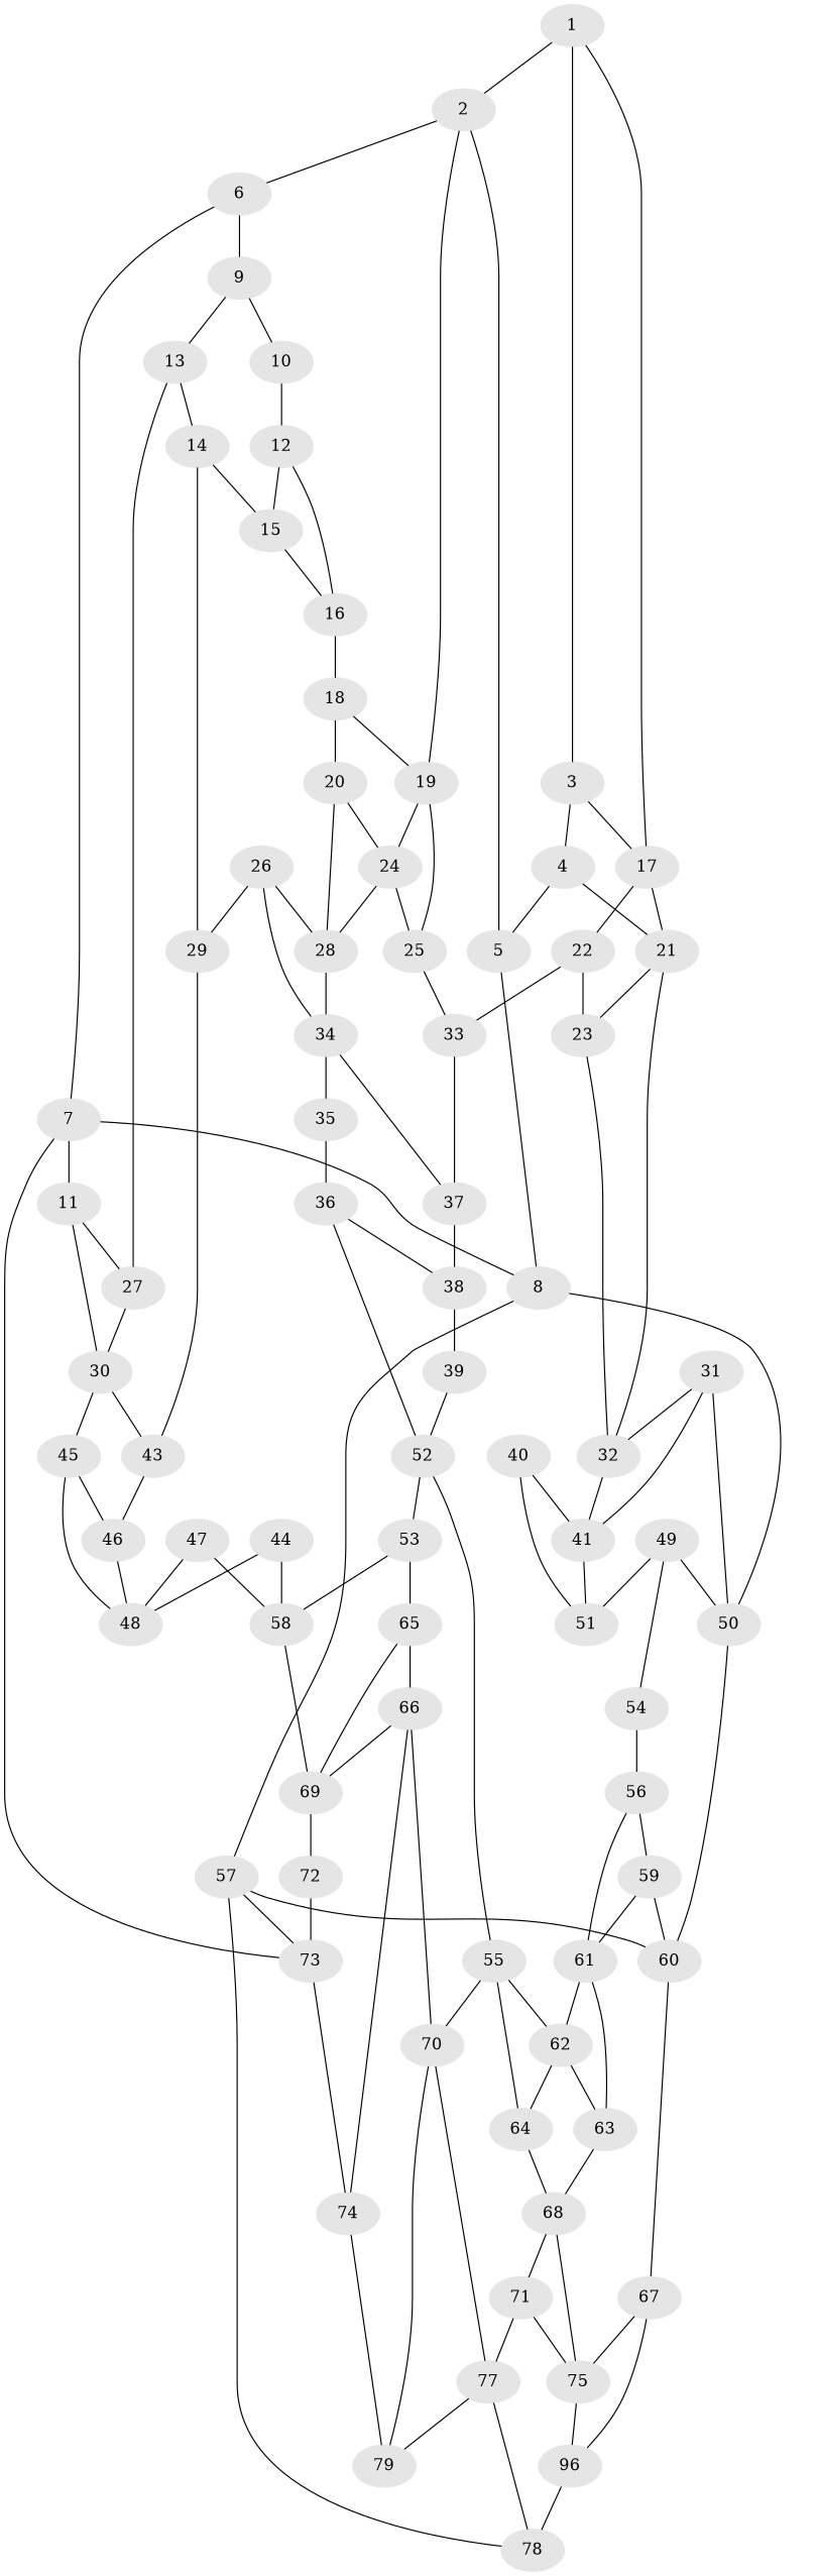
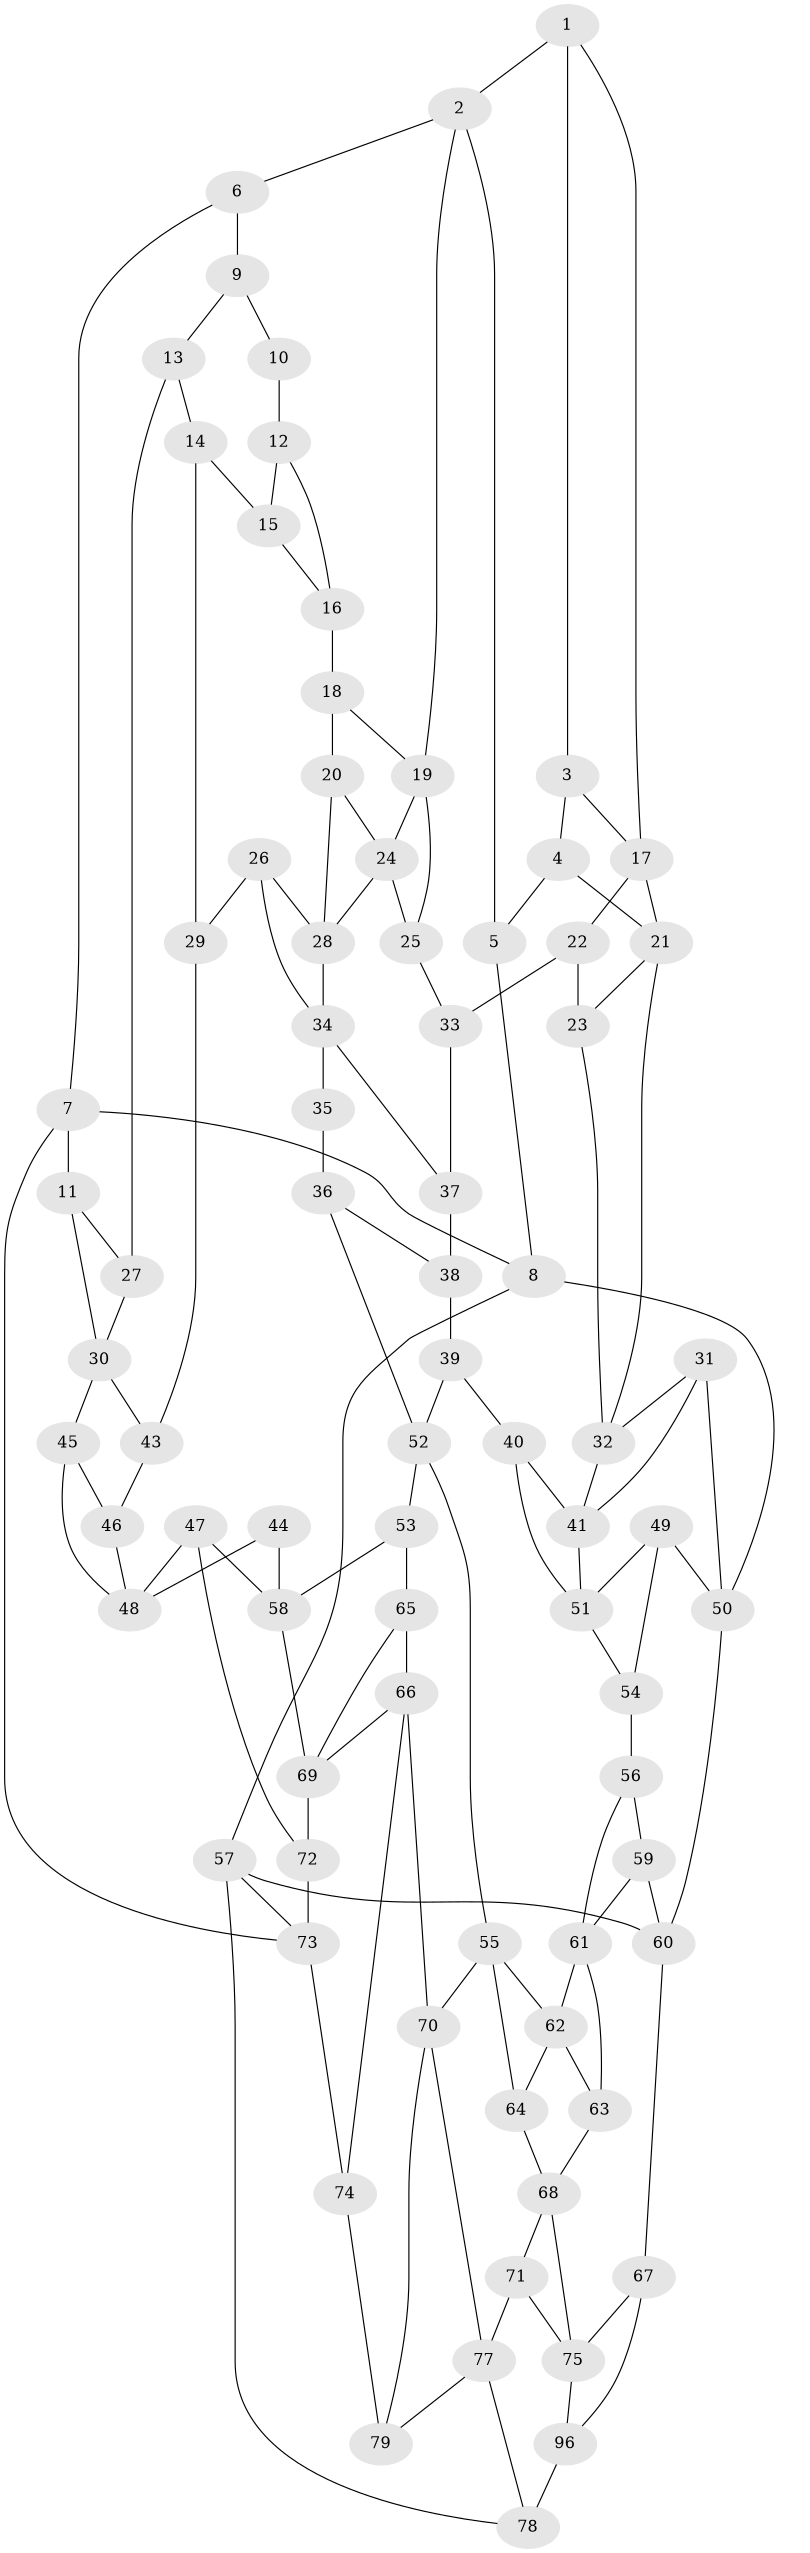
  graph {
    node [color=gray90 style=filled]
    edge [weight=1.0]
    1
    2
    3
    17
    5
    6
    19
    4
    21
    22
    8
    7
    9
    24
    25
    23
    32
    50
    57
    11
    73
    10
    13
    27
    30
    74
    60
    78
    12
    14
    15
    16
    43
    45
    18
    29
    20
    33
    28
    34
    41
    37
    26
    35
    46
    48
    31
    51
    38
    36
    52
    39
    53
    55
    40
    54
    44
    58
    69
    47
    72
    49
    56
    67
    65
    62
    64
    70
    66
    59
    61
    63
    68
    77
    79
    75
    n77 [label=96]
    71
    1 -- 2
    1 -- 3
    1 -- 17
    2 -- 5
    2 -- 6
    2 -- 19
    3 -- 17
    3 -- 4
    17 -- 21
    17 -- 22
    5 -- 8
    6 -- 7
    6 -- 9
    19 -- 24
    19 -- 25
    4 -- 5
    4 -- 21
    21 -- 23
    21 -- 32
    22 -- 23
    22 -- 33
    8 -- 50
    8 -- 57
    7 -- 8
    7 -- 11
    7 -- 73
    9 -- 10
    9 -- 13
    24 -- 25
    24 -- 28
    25 -- 33
    23 -- 32
    32 -- 41
    50 -- 60
    57 -- 73
    57 -- 60
    57 -- 78
    11 -- 27
    11 -- 30
    73 -- 74
    10 -- 12 [weight=2.0]
    13 -- 27 [weight=2.0]
    13 -- 14
    27 -- 30
    30 -- 43
    30 -- 45
    74 -- 79 [weight=2.0]
    60 -- 67
    12 -- 15
    12 -- 16
    14 -- 15
    14 -- 29
    15 -- 16
    16 -- 18 [weight=2.0]
    43 -- 46 [weight=2.0]
    45 -- 46
    45 -- 48
    18 -- 19
    18 -- 20
    29 -- 43
    20 -- 24
    20 -- 28
    33 -- 37
    28 -- 34
    34 -- 37
    34 -- 35
    41 -- 51
    37 -- 38 [weight=2.0]
    26 -- 29
    26 -- 28
    26 -- 34
    35 -- 36
    46 -- 48
    31 -- 32
    31 -- 50
    31 -- 41
+   51 -- 54
    38 -- 39
    36 -- 38
    36 -- 52
    52 -- 53
    52 -- 55
    39 -- 52
+   39 -- 40
    53 -- 58
    53 -- 65 [weight=2.0]
    55 -- 62
    55 -- 64
    55 -- 70
    40 -- 41
    40 -- 51
    54 -- 56 [weight=2.0]
    44 -- 48
    44 -- 58
    58 -- 69
    69 -- 72
    47 -- 48
    47 -- 58
+   47 -- 72
    72 -- 73 [weight=2.0]
    49 -- 50
    49 -- 51
    49 -- 54
    56 -- 59
    56 -- 61
    67 -- 75
    67 -- n77
    65 -- 69
    65 -- 66
    62 -- 64
    62 -- 63
    64 -- 68
    70 -- 77
    70 -- 79
    66 -- 74
    66 -- 69
    66 -- 70
    59 -- 60
    59 -- 61
    61 -- 62
    61 -- 63
    63 -- 68
    68 -- 75
    68 -- 71
    77 -- 78
    77 -- 79
    75 -- n77
    n77 -- 78 [weight=2.0]
    71 -- 77
    71 -- 75
  }
